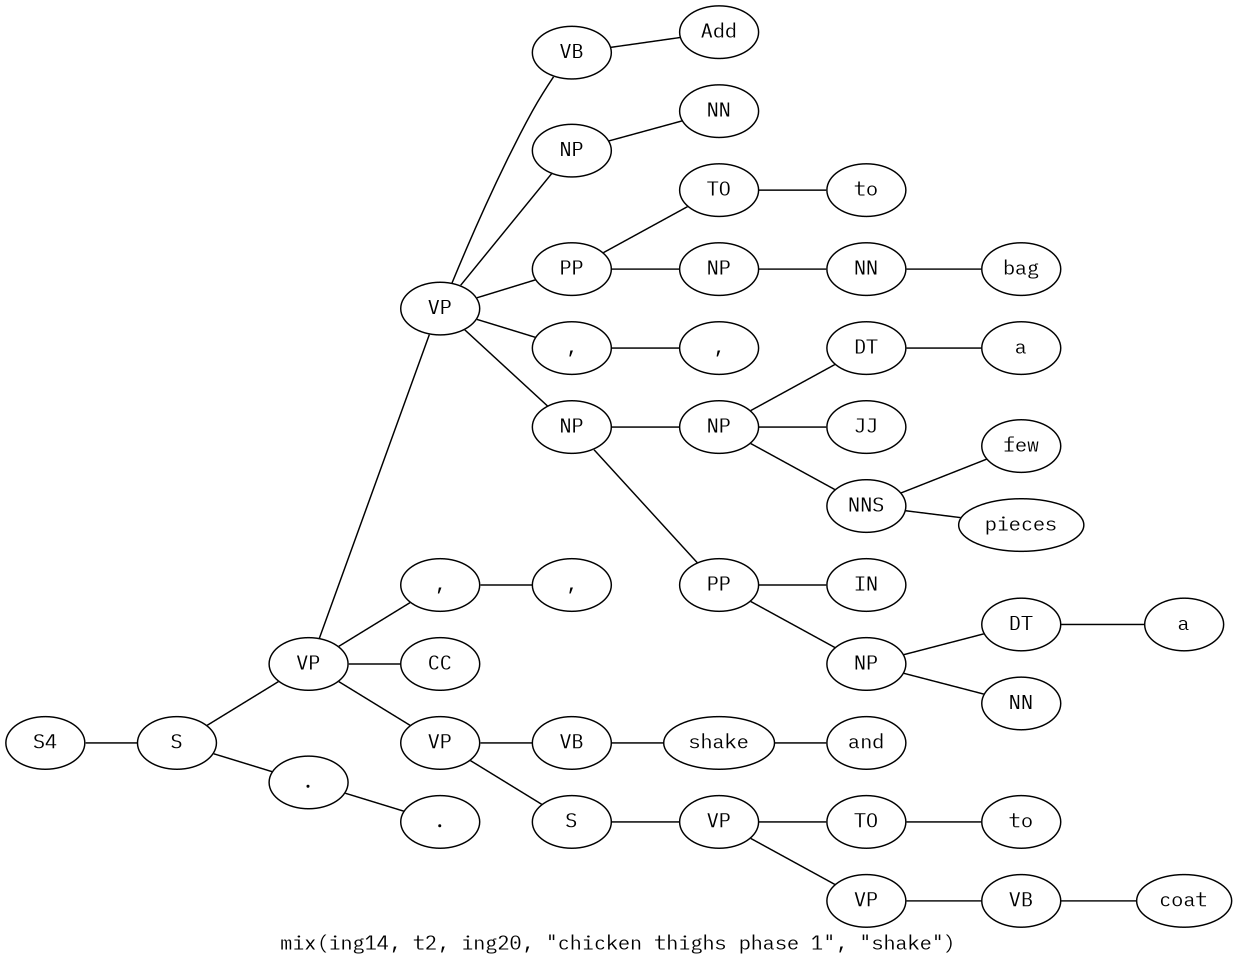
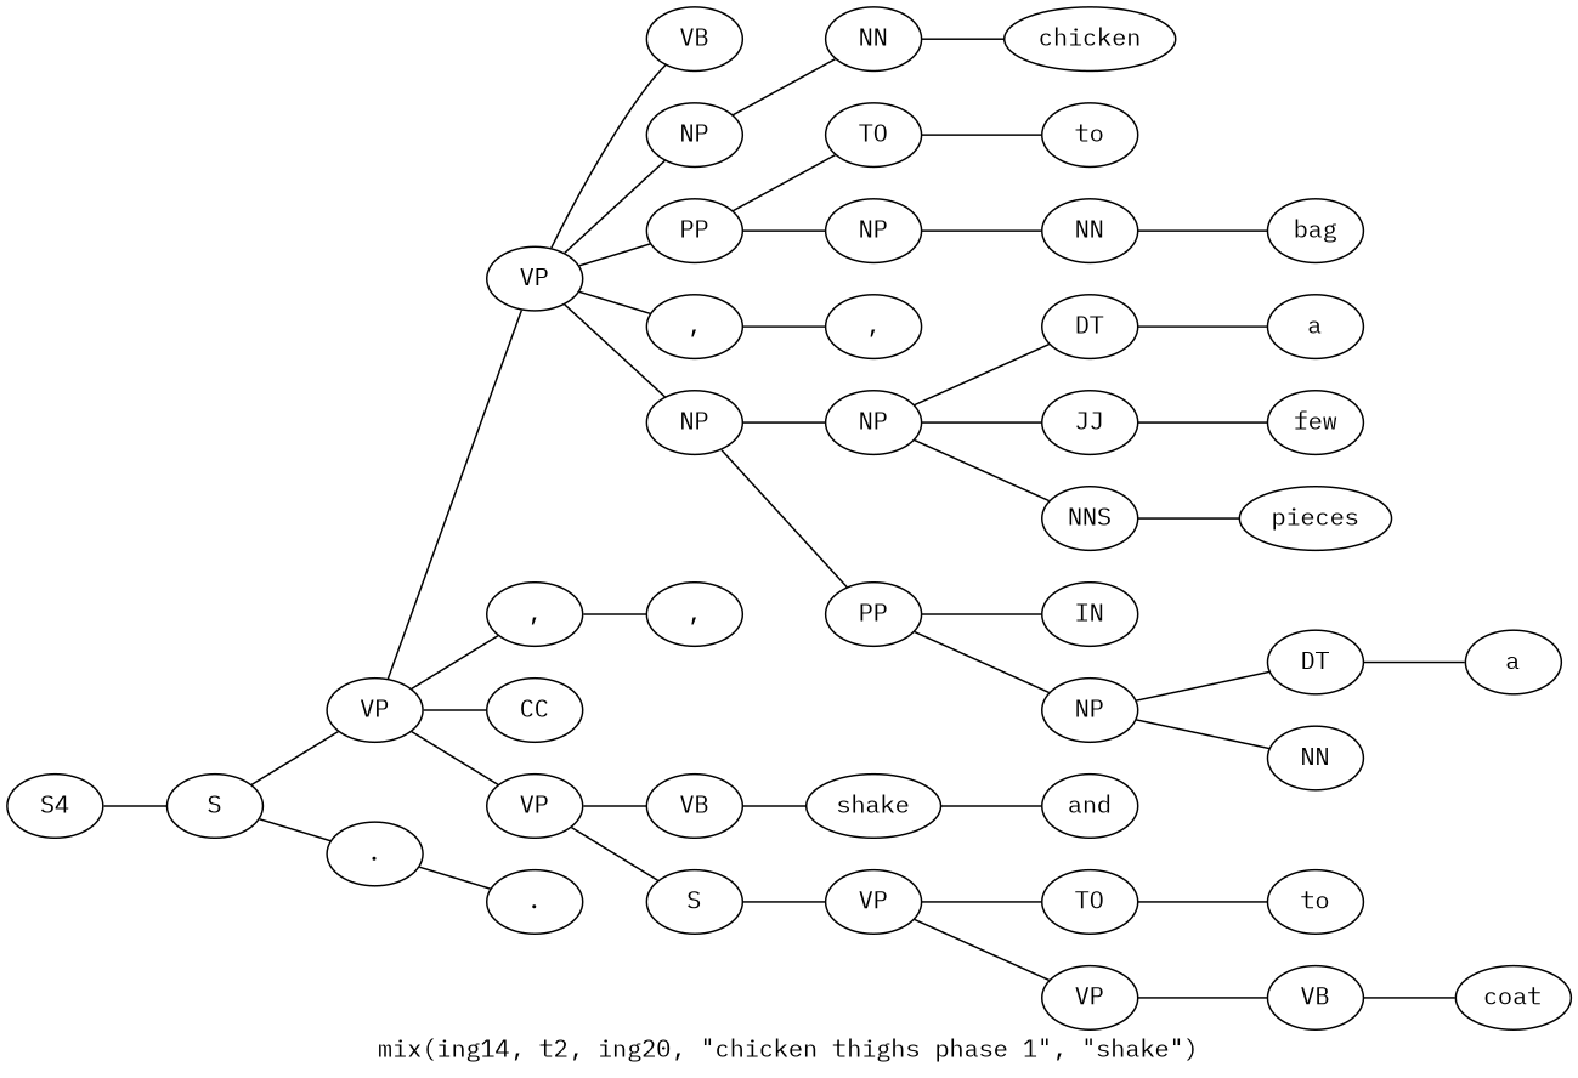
  graph {
    fontname="IBM Plex Mono"
    label="mix(ing14, t2, ing20, \"chicken thighs phase 1\", \"shake\")"
    rankdir=LR
    node [fontname="IBM Plex Mono"]
    edge [fontname="IBM Plex Mono"]
    n1 [label=S4]
    n2 [label=S]
    n3 [label=VP]
    n4 [label="."]
    n5 [label=VP]
    n6 [label=","]
    n7 [label=CC]
    n8 [label=VP]
    n9 [label="."]
    n10 [label=VB]
    n11 [label=NP]
    n12 [label=PP]
    n13 [label=","]
    n14 [label=NP]
    n15 [label=","]
    n16 [label=VB]
    n17 [label=S]
-   n18 [label=Add]
    n19 [label=NN]
    n20 [label=TO]
    n21 [label=NP]
    n22 [label=","]
    n23 [label=NP]
    n24 [label=PP]
+   n25 [label=chicken]
    n26 [label=to]
    n27 [label=NN]
    n28 [label=bag]
    n29 [label=DT]
    n30 [label=JJ]
    n31 [label=NNS]
    n32 [label=IN]
    n33 [label=NP]
    n34 [label=a]
    n35 [label=few]
    n36 [label=pieces]
    n37 [label=DT]
    n38 [label=NN]
    n39 [label=a]
    n40 [label=and]
    n41 [label=shake]
    n42 [label=VP]
    n43 [label=TO]
    n44 [label=VP]
    n45 [label=to]
    n46 [label=VB]
    n47 [label=coat]
    n1 -- n2
    n2 -- n3
    n2 -- n4
    n3 -- n5
    n3 -- n6
    n3 -- n7
    n3 -- n8
    n4 -- n9
    n5 -- n10
    n5 -- n11
    n5 -- n12
    n5 -- n13
    n5 -- n14
    n6 -- n15
    n8 -- n16
    n8 -- n17
-   n10 -- n18
    n11 -- n19
    n12 -- n20
    n12 -- n21
    n13 -- n22
    n14 -- n23
    n14 -- n24
    n16 -- n41
    n17 -- n42
+   n19 -- n25
    n20 -- n26
    n21 -- n27
    n23 -- n29
    n23 -- n30
    n23 -- n31
    n24 -- n32
    n24 -- n33
    n27 -- n28
    n29 -- n34
-   n31 -- n35
+   n30 -- n35
    n31 -- n36
    n33 -- n37
    n33 -- n38
    n37 -- n39
    n41 -- n40
    n42 -- n43
    n42 -- n44
    n43 -- n45
    n44 -- n46
    n46 -- n47
  }
